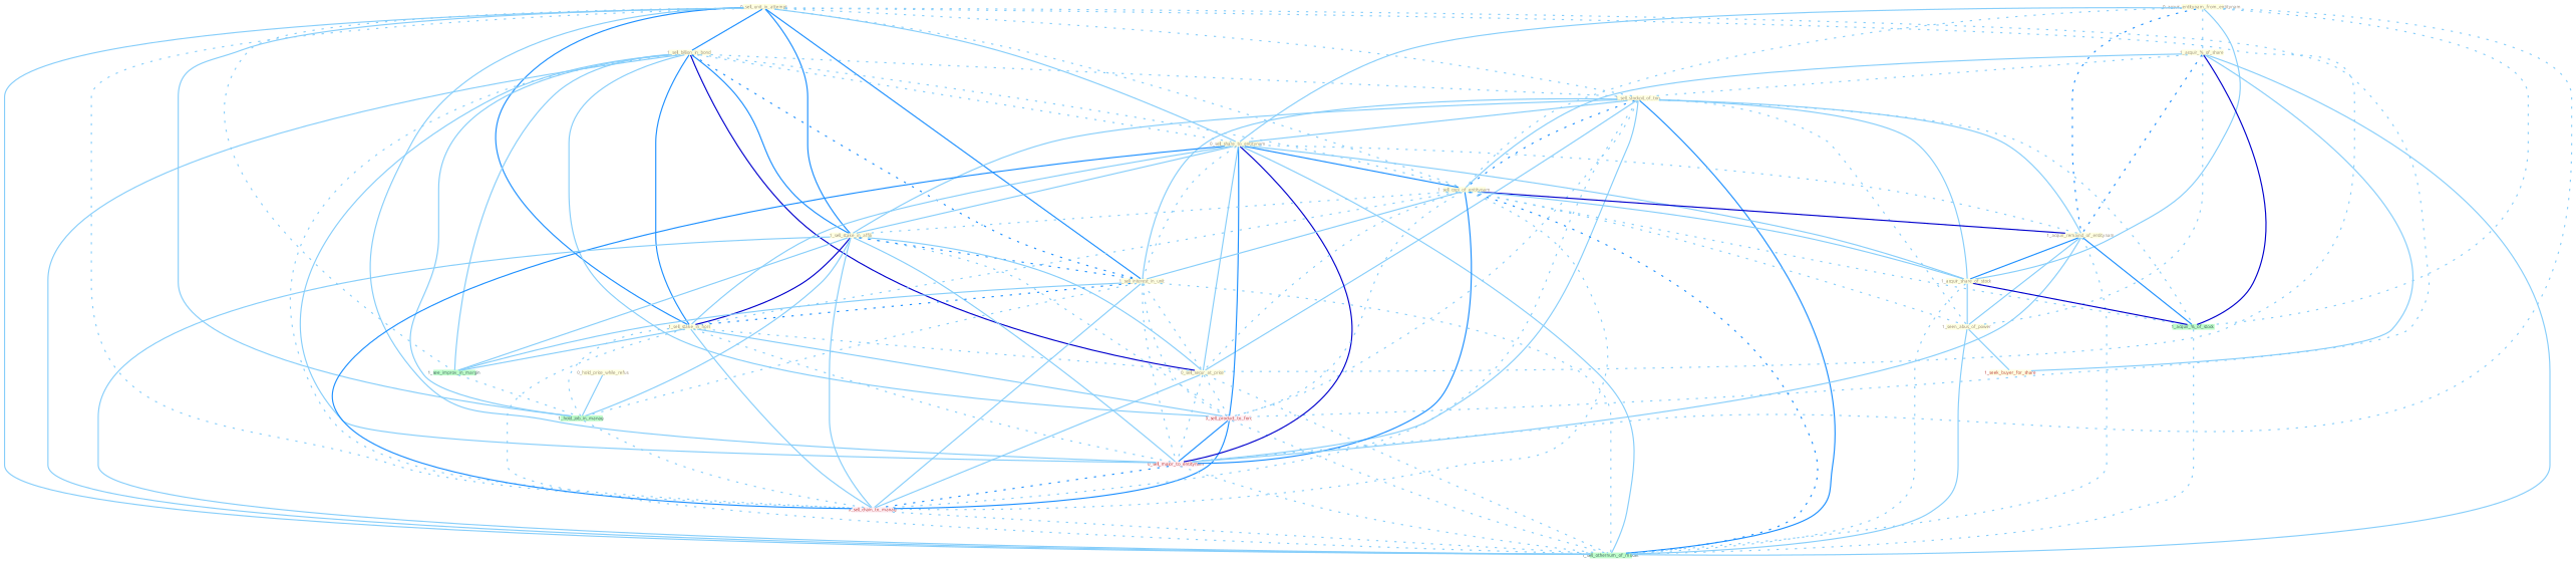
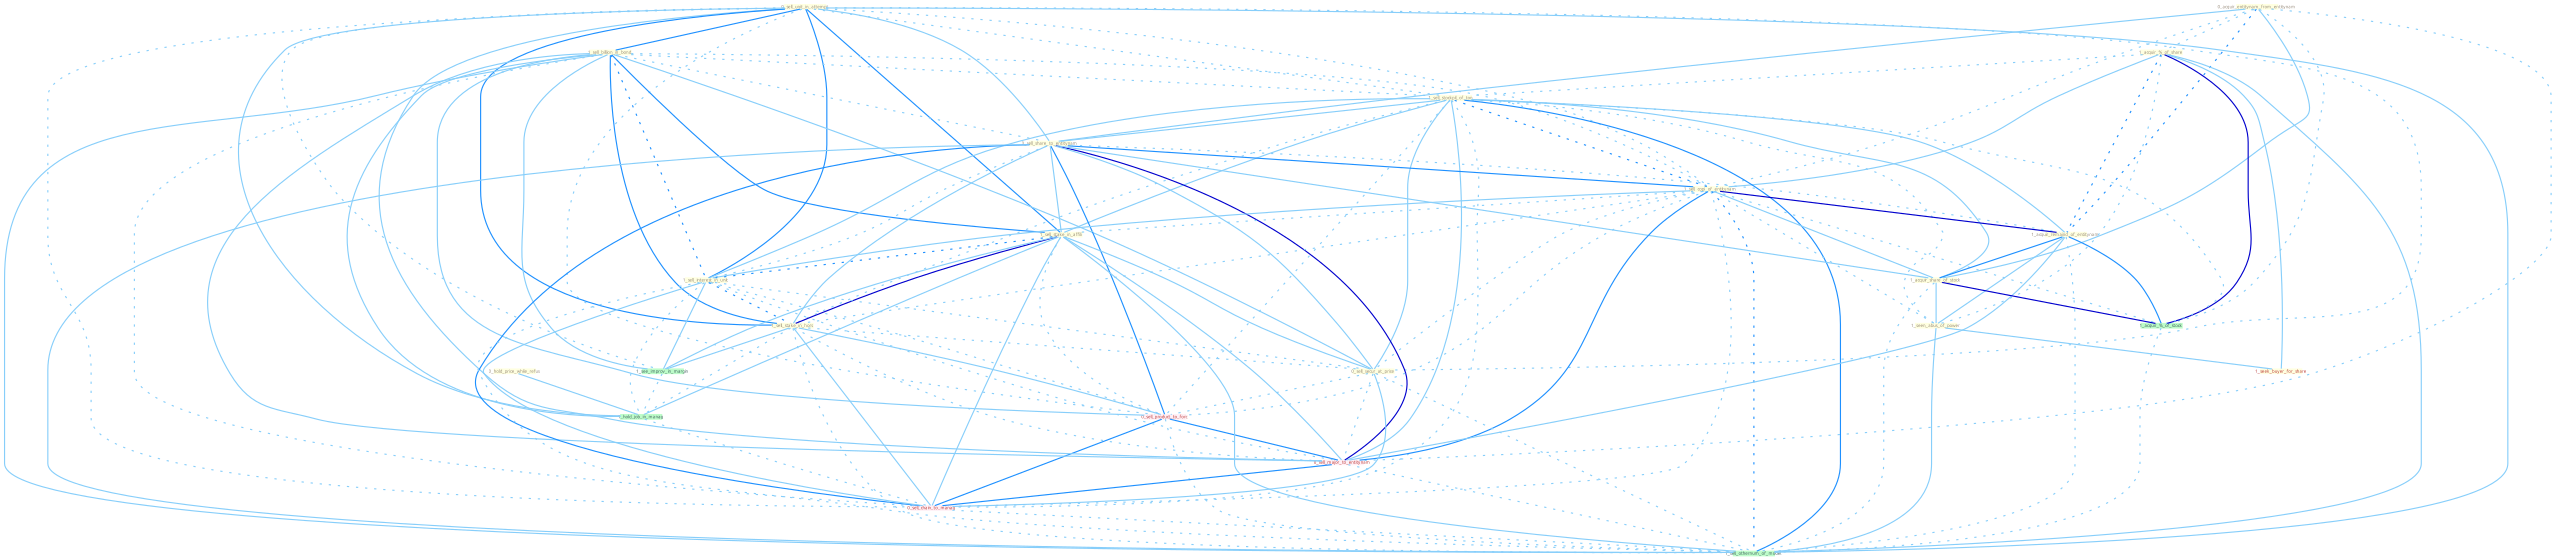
  graph {
    fontname=Ubuntu
    node [color="#ffffe0" fixedsize=true fontcolor="#8b7d6b" fontname=Ubuntu fontsize=4 shape=polygon style=filled]
    edge [color="#87cefa" fontname=Ubuntu style=solid w=1]
    "0_sell_product_to_forc " [color="#fff0f5" fontcolor="#b22222" height=.06 width=.5]
    "0_sell_major_to_entitynam " [color="#fff0f5" fontcolor="#b22222" height=.06 width=.5]
    "0_sell_chain_to_manag " [color="#fff0f5" fontcolor="#b22222" height=.06 width=.5]
    "0_acquir_entitynam_from_entitynam " [height=.06 width=.5]
    n5 [height=.06 label="0_sell_unit_in_attempt" width=.5]
    "1_acquir_%_of_share " [height=.06 width=.5]
    n7 [height=.06 label="0_hold_price_while_refus" width=.5]
    "1_sell_billion_in_bond " [height=.06 width=.5]
    "1_seek_buyer_for_share " [fontcolor="#b22222" height=.06 width=.5]
    "1_sell_stockpil_of_ton " [height=.06 width=.5]
    "0_sell_share_to_entitynam " [height=.06 width=.5]
    "1_sell_copi_of_entitynam " [height=.06 width=.5]
    "1_sell_stake_in_affili " [height=.06 width=.5]
    "1_acquir_remaind_of_entitynam " [height=.06 width=.5]
    "1_acquir_share_of_stock " [height=.06 width=.5]
    "1_sell_interest_in_unit " [height=.06 width=.5]
    "1_seen_abus_of_power " [height=.06 width=.5]
    "1_sell_stake_in_hors " [height=.06 width=.5]
    "0_sell_secur_at_price " [height=.06 width=.5]
    "1_acquir_%_of_stock " [color="#BDFCC9" fontcolor="#2f4f4f" height=.06 width=.5]
    "1_see_improv_in_margin " [color="#BDFCC9" fontcolor="#2f4f4f" height=.06 width=.5]
    "1_hold_job_in_manag " [color="#BDFCC9" fontcolor="#2f4f4f" height=.06 width=.5]
    "1_sell_othernum_of_model " [color="#BDFCC9" fontcolor="#2f4f4f" height=.06 width=.5]
    subgraph sub_1 {
      "0_sell_product_to_forc "
      "0_sell_major_to_entitynam "
      "0_sell_chain_to_manag "
    }
    subgraph sub_2 {
      "0_acquir_entitynam_from_entitynam "
      n5
      "1_acquir_%_of_share "
      n7
      "1_sell_billion_in_bond "
      "1_seek_buyer_for_share "
      "1_sell_stockpil_of_ton "
      "0_sell_share_to_entitynam "
      "1_sell_copi_of_entitynam "
      "1_sell_stake_in_affili "
      "1_acquir_remaind_of_entitynam "
      "1_acquir_share_of_stock "
      "1_sell_interest_in_unit "
      "1_seen_abus_of_power "
      "1_sell_stake_in_hors "
      "0_sell_secur_at_price "
    }
    "0_sell_product_to_forc " -- "0_sell_major_to_entitynam " [color="#1e90ff" w=2]
    "0_sell_product_to_forc " -- "0_sell_chain_to_manag " [color="#1e90ff" w=2]
    "0_sell_product_to_forc " -- "1_sell_othernum_of_model " [style=dotted]
-   "0_sell_major_to_entitynam " -- "0_sell_chain_to_manag " [color="#1e90ff" style=dotted w=2]
+   "0_sell_major_to_entitynam " -- "0_sell_chain_to_manag " [color="#1e90ff" w=2]
    "0_sell_major_to_entitynam " -- "1_sell_othernum_of_model " [style=dotted]
    "0_sell_chain_to_manag " -- "1_sell_othernum_of_model " [style=dotted]
    "0_acquir_entitynam_from_entitynam " -- "0_sell_major_to_entitynam " [style=dotted]
    "0_acquir_entitynam_from_entitynam " -- "1_acquir_%_of_share " [style=dotted]
    "0_acquir_entitynam_from_entitynam " -- "0_sell_share_to_entitynam "
    "0_acquir_entitynam_from_entitynam " -- "1_sell_copi_of_entitynam " [style=dotted]
    "0_acquir_entitynam_from_entitynam " -- "1_acquir_remaind_of_entitynam " [color="#1e90ff" style=dotted w=2]
    "0_acquir_entitynam_from_entitynam " -- "1_acquir_share_of_stock "
    "0_acquir_entitynam_from_entitynam " -- "1_acquir_%_of_stock " [style=dotted]
    n5 -- "0_sell_product_to_forc " [style=dotted]
    n5 -- "0_sell_major_to_entitynam "
    n5 -- "0_sell_chain_to_manag " [style=dotted]
    n5 -- "1_sell_billion_in_bond " [color="#1e90ff" w=2]
    n5 -- "1_sell_stockpil_of_ton " [style=dotted]
    n5 -- "0_sell_share_to_entitynam "
    n5 -- "1_sell_copi_of_entitynam " [style=dotted]
    n5 -- "1_sell_stake_in_affili " [color="#1e90ff" w=2]
    n5 -- "1_sell_interest_in_unit " [color="#1e90ff" w=2]
    n5 -- "1_sell_stake_in_hors " [color="#1e90ff" w=2]
    n5 -- "0_sell_secur_at_price " [style=dotted]
    n5 -- "1_see_improv_in_margin " [style=dotted]
    n5 -- "1_hold_job_in_manag "
    n5 -- "1_sell_othernum_of_model "
    "1_acquir_%_of_share " -- "1_seek_buyer_for_share "
    "1_acquir_%_of_share " -- "1_sell_stockpil_of_ton " [style=dotted]
    "1_acquir_%_of_share " -- "1_sell_copi_of_entitynam "
    "1_acquir_%_of_share " -- "1_acquir_remaind_of_entitynam " [color="#1e90ff" style=dotted w=2]
    "1_acquir_%_of_share " -- "1_seen_abus_of_power " [style=dotted]
    "1_acquir_%_of_share " -- "1_acquir_%_of_stock " [color="#0000cd" w=3]
    "1_acquir_%_of_share " -- "1_sell_othernum_of_model "
    n7 -- "1_hold_job_in_manag "
    "1_sell_billion_in_bond " -- "0_sell_product_to_forc "
    "1_sell_billion_in_bond " -- "0_sell_major_to_entitynam "
    "1_sell_billion_in_bond " -- "0_sell_chain_to_manag " [style=dotted]
    "1_sell_billion_in_bond " -- "1_sell_stockpil_of_ton " [style=dotted]
    "1_sell_billion_in_bond " -- "0_sell_share_to_entitynam " [style=dotted]
    "1_sell_billion_in_bond " -- "1_sell_copi_of_entitynam " [style=dotted]
    "1_sell_billion_in_bond " -- "1_sell_stake_in_affili " [color="#1e90ff" w=2]
    "1_sell_billion_in_bond " -- "1_sell_interest_in_unit " [color="#1e90ff" style=dotted w=2]
    "1_sell_billion_in_bond " -- "1_sell_stake_in_hors " [color="#1e90ff" w=2]
-   "1_sell_billion_in_bond " -- "0_sell_secur_at_price " [color="#0000cd"]
+   "1_sell_billion_in_bond " -- "0_sell_secur_at_price "
    "1_sell_billion_in_bond " -- "1_see_improv_in_margin "
    "1_sell_billion_in_bond " -- "1_hold_job_in_manag "
    "1_sell_billion_in_bond " -- "1_sell_othernum_of_model "
    "1_sell_stockpil_of_ton " -- "0_sell_product_to_forc " [style=dotted]
    "1_sell_stockpil_of_ton " -- "0_sell_major_to_entitynam "
    "1_sell_stockpil_of_ton " -- "0_sell_chain_to_manag " [style=dotted]
    "1_sell_stockpil_of_ton " -- "0_sell_share_to_entitynam "
    "1_sell_stockpil_of_ton " -- "1_sell_copi_of_entitynam " [color="#1e90ff" style=dotted w=2]
    "1_sell_stockpil_of_ton " -- "1_sell_stake_in_affili "
    "1_sell_stockpil_of_ton " -- "1_acquir_remaind_of_entitynam "
    "1_sell_stockpil_of_ton " -- "1_acquir_share_of_stock "
    "1_sell_stockpil_of_ton " -- "1_sell_interest_in_unit "
    "1_sell_stockpil_of_ton " -- "1_seen_abus_of_power " [style=dotted]
+   "1_sell_stockpil_of_ton " -- "1_sell_stake_in_hors " [style=dotted]
    "1_sell_stockpil_of_ton " -- "0_sell_secur_at_price "
    "1_sell_stockpil_of_ton " -- "1_acquir_%_of_stock " [style=dotted]
    "1_sell_stockpil_of_ton " -- "1_sell_othernum_of_model " [color="#1e90ff" w=2]
    "0_sell_share_to_entitynam " -- "0_sell_product_to_forc " [color="#1e90ff" w=2]
    "0_sell_share_to_entitynam " -- "0_sell_major_to_entitynam " [color="#0000cd" w=3]
    "0_sell_share_to_entitynam " -- "0_sell_chain_to_manag " [color="#1e90ff" w=2]
    "0_sell_share_to_entitynam " -- "1_sell_copi_of_entitynam " [color="#1e90ff" w=2]
    "0_sell_share_to_entitynam " -- "1_sell_stake_in_affili "
    "0_sell_share_to_entitynam " -- "1_acquir_remaind_of_entitynam " [style=dotted]
    "0_sell_share_to_entitynam " -- "1_acquir_share_of_stock "
    "0_sell_share_to_entitynam " -- "1_sell_interest_in_unit " [style=dotted]
    "0_sell_share_to_entitynam " -- "1_sell_stake_in_hors "
    "0_sell_share_to_entitynam " -- "0_sell_secur_at_price "
    "0_sell_share_to_entitynam " -- "1_sell_othernum_of_model "
    "1_sell_copi_of_entitynam " -- "0_sell_product_to_forc " [style=dotted]
    "1_sell_copi_of_entitynam " -- "0_sell_major_to_entitynam " [color="#1e90ff" w=2]
    "1_sell_copi_of_entitynam " -- "0_sell_chain_to_manag " [style=dotted]
    "1_sell_copi_of_entitynam " -- "1_sell_stake_in_affili " [style=dotted]
    "1_sell_copi_of_entitynam " -- "1_acquir_remaind_of_entitynam " [color="#0000cd" w=2]
    "1_sell_copi_of_entitynam " -- "1_acquir_share_of_stock "
    "1_sell_copi_of_entitynam " -- "1_sell_interest_in_unit "
    "1_sell_copi_of_entitynam " -- "1_seen_abus_of_power " [style=dotted]
    "1_sell_copi_of_entitynam " -- "1_sell_stake_in_hors " [style=dotted]
    "1_sell_copi_of_entitynam " -- "0_sell_secur_at_price " [style=dotted]
    "1_sell_copi_of_entitynam " -- "1_acquir_%_of_stock " [style=dotted]
    "1_sell_copi_of_entitynam " -- "1_sell_othernum_of_model " [color="#1e90ff" style=dotted w=2]
    "1_sell_stake_in_affili " -- "0_sell_product_to_forc " [style=dotted]
    "1_sell_stake_in_affili " -- "0_sell_major_to_entitynam "
    "1_sell_stake_in_affili " -- "0_sell_chain_to_manag "
    "1_sell_stake_in_affili " -- "1_sell_interest_in_unit " [color="#1e90ff" style=dotted w=2]
    "1_sell_stake_in_affili " -- "1_sell_stake_in_hors " [color="#0000cd" w=3]
    "1_sell_stake_in_affili " -- "0_sell_secur_at_price "
    "1_sell_stake_in_affili " -- "1_see_improv_in_margin "
    "1_sell_stake_in_affili " -- "1_hold_job_in_manag "
    "1_sell_stake_in_affili " -- "1_sell_othernum_of_model "
    "1_acquir_remaind_of_entitynam " -- "0_sell_major_to_entitynam "
    "1_acquir_remaind_of_entitynam " -- "1_acquir_share_of_stock " [color="#1e90ff" w=2]
    "1_acquir_remaind_of_entitynam " -- "1_seen_abus_of_power "
    "1_acquir_remaind_of_entitynam " -- "1_acquir_%_of_stock " [color="#1e90ff" w=2]
    "1_acquir_remaind_of_entitynam " -- "1_sell_othernum_of_model " [style=dotted]
    "1_acquir_share_of_stock " -- "1_seen_abus_of_power "
    "1_acquir_share_of_stock " -- "1_acquir_%_of_stock " [color="#0000cd" w=3]
    "1_acquir_share_of_stock " -- "1_sell_othernum_of_model " [style=dotted]
    "1_sell_interest_in_unit " -- "0_sell_product_to_forc " [style=dotted]
    "1_sell_interest_in_unit " -- "0_sell_major_to_entitynam " [style=dotted]
    "1_sell_interest_in_unit " -- "0_sell_chain_to_manag "
    "1_sell_interest_in_unit " -- "1_sell_stake_in_hors " [color="#1e90ff" style=dotted w=2]
    "1_sell_interest_in_unit " -- "0_sell_secur_at_price " [style=dotted]
    "1_sell_interest_in_unit " -- "1_see_improv_in_margin "
    "1_sell_interest_in_unit " -- "1_hold_job_in_manag " [style=dotted]
    "1_sell_interest_in_unit " -- "1_sell_othernum_of_model " [style=dotted]
    "1_seen_abus_of_power " -- "1_seek_buyer_for_share "
    "1_seen_abus_of_power " -- "1_sell_othernum_of_model "
    "1_sell_stake_in_hors " -- "0_sell_product_to_forc "
    "1_sell_stake_in_hors " -- "0_sell_major_to_entitynam " [style=dotted]
    "1_sell_stake_in_hors " -- "0_sell_chain_to_manag "
    "1_sell_stake_in_hors " -- "0_sell_secur_at_price " [style=dotted]
    "1_sell_stake_in_hors " -- "1_see_improv_in_margin "
    "1_sell_stake_in_hors " -- "1_hold_job_in_manag " [style=dotted]
    "1_sell_stake_in_hors " -- "1_sell_othernum_of_model " [style=dotted]
    "0_sell_secur_at_price " -- "0_sell_product_to_forc " [style=dotted]
    "0_sell_secur_at_price " -- "0_sell_major_to_entitynam " [style=dotted]
    "0_sell_secur_at_price " -- "0_sell_chain_to_manag "
    "0_sell_secur_at_price " -- "1_sell_othernum_of_model " [style=dotted]
    "1_acquir_%_of_stock " -- "1_sell_othernum_of_model " [style=dotted]
    "1_see_improv_in_margin " -- "1_hold_job_in_manag " [style=dotted]
    "1_hold_job_in_manag " -- "0_sell_chain_to_manag " [style=dotted]
  }
